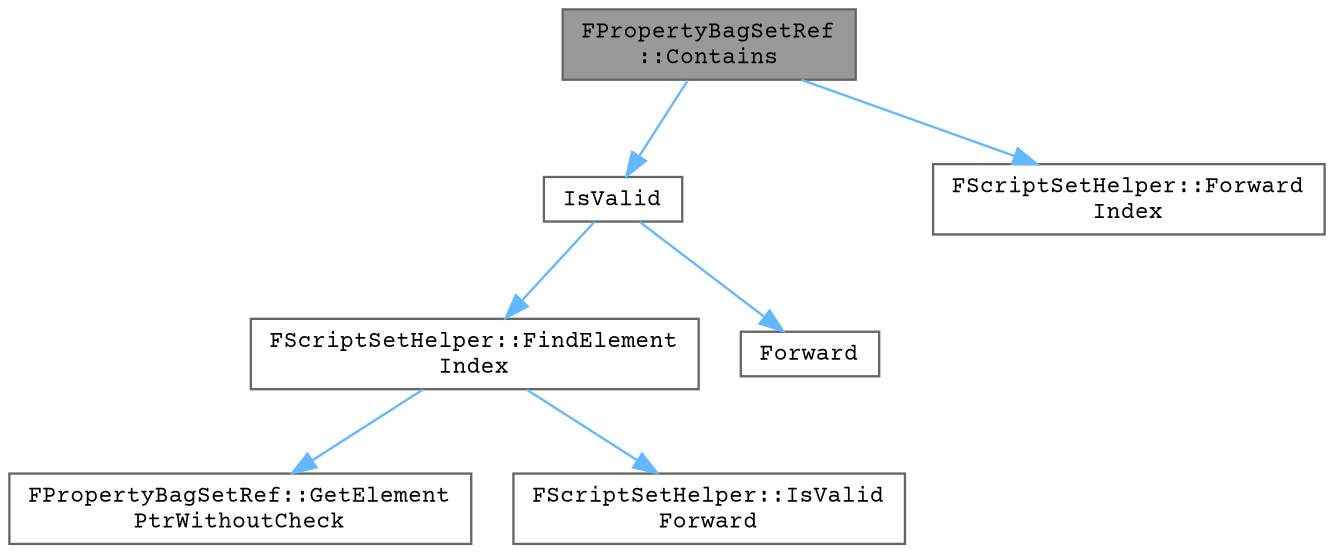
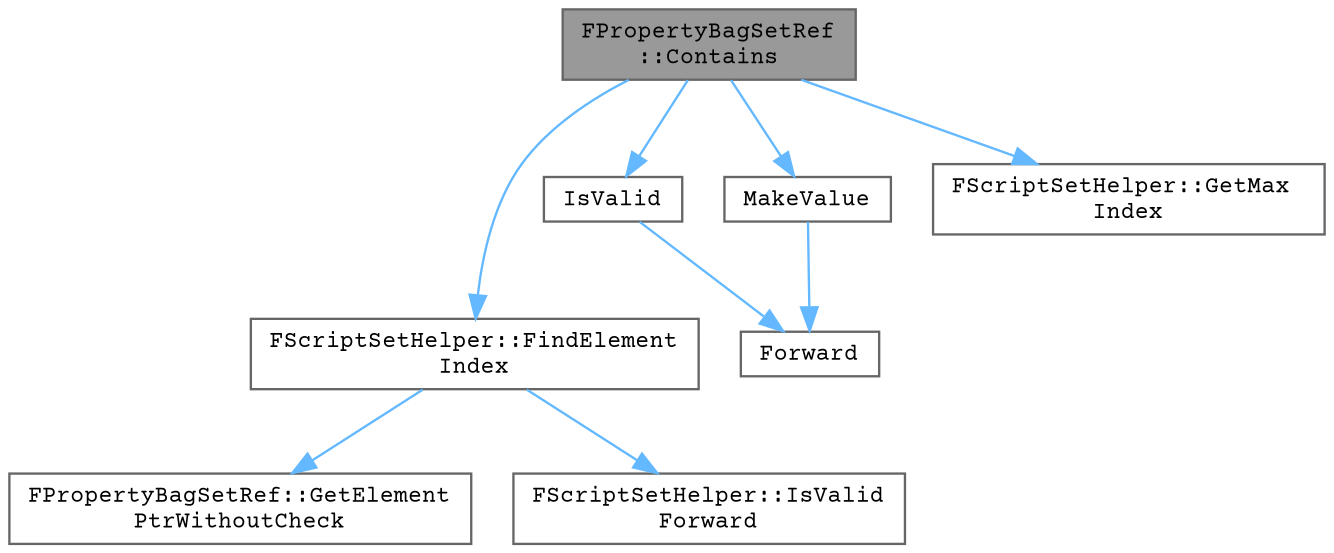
  digraph {
    fontname="Courier Prime"
    rankdir=TB
    node [color=grey40 fillcolor=white fontname="Courier Prime" fontsize=10 shape=box style=filled]
    edge [color=steelblue1 fontname="Courier Prime" fontsize=10 labelfontname=Helvetica labelfontsize=10 style=solid]
    n1 [color=gray40 fillcolor=grey60 fontcolor=black height=0.2 label="FPropertyBagSetRef\l::Contains" width=0.4]
    n2 [height=0.2 label="FScriptSetHelper::FindElement\lIndex" width=0.4]
    n3 [height=0.2 label=IsValid width=0.4]
-   n5 [height=0.2 label="FScriptSetHelper::Forward\lIndex" width=0.4]
+   n4 [height=0.2 label=MakeValue width=0.4]
+   n5 [height=0.2 label="FScriptSetHelper::GetMax\lIndex" width=0.4]
    n6 [height=0.2 label="FPropertyBagSetRef::GetElement\lPtrWithoutCheck" width=0.4]
    n7 [height=0.2 label="FScriptSetHelper::IsValid\lForward" width=0.4]
    n8 [height=0.2 label=Forward width=0.4]
-   n3 -> n2
+   n1 -> n2
    n1 -> n3
+   n1 -> n4
    n1 -> n5
    n2 -> n6
    n2 -> n7
    n3 -> n8
+   n4 -> n8
  }
